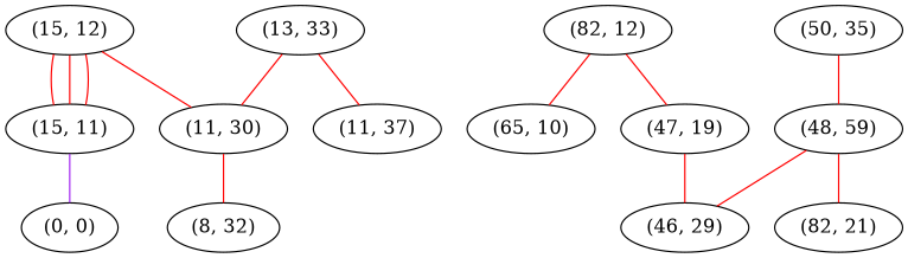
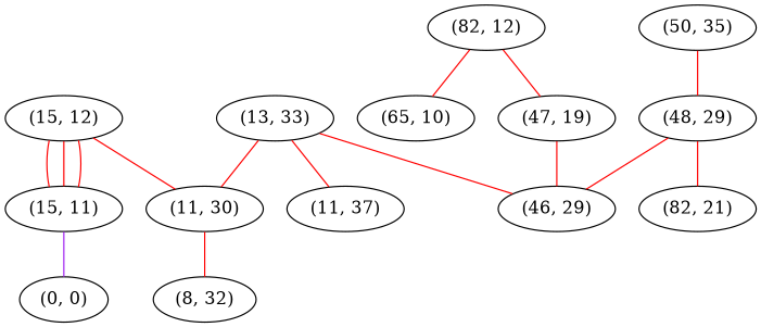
  graph {
    edge [color=red weight=1]
    "(15, 12)"
    "(11, 30)"
    "(15, 11)"
    "(8, 32)"
    "(0, 0)"
    "(13, 33)"
    "(11, 37)"
    "(46, 29)"
    n9 [label="(82, 12)"]
    "(65, 10)"
    "(47, 19)"
    "(50, 35)"
-   "(48, 29)" [label="(48, 59)"]
+   "(48, 29)"
    "(82, 21)"
    "(15, 12)" -- "(11, 30)"
    "(15, 12)" -- "(15, 11)"
    "(15, 12)" -- "(15, 11)"
    "(15, 12)" -- "(15, 11)"
    "(11, 30)" -- "(8, 32)"
    "(15, 11)" -- "(0, 0)" [color=purple weight=4]
    "(13, 33)" -- "(11, 30)"
    "(13, 33)" -- "(11, 37)"
+   "(13, 33)" -- "(46, 29)"
    n9 -- "(65, 10)"
    n9 -- "(47, 19)"
    "(47, 19)" -- "(46, 29)"
    "(50, 35)" -- "(48, 29)"
    "(48, 29)" -- "(46, 29)"
    "(48, 29)" -- "(82, 21)"
  }
